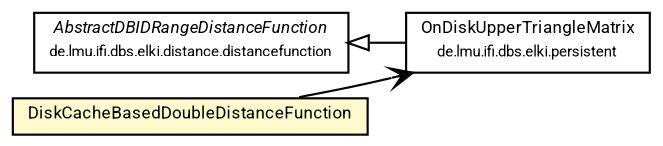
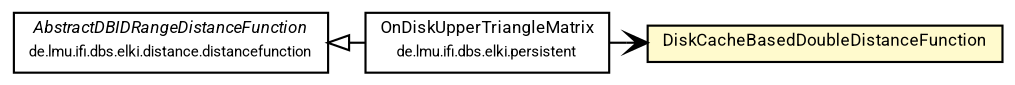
  digraph {
    fontname=Roboto
    nodesep=0.15
    rankdir=LR
    ranksep=0.25
    node [fontcolor=black fontname=Roboto fontsize=8 margin=0 shape=plaintext]
    edge [color=black fontname=Roboto fontsize=7 labelfontname=Roboto labelfontsize=7]
    n1 [height=0 label=<<table title="de.lmu.ifi.dbs.elki.distance.distancefunction.AbstractDBIDRangeDistanceFunction" border="0" cellborder="1" cellspacing="0" cellpadding="2" href="../AbstractDBIDRangeDistanceFunction.html" target="_parent"> 		<tr><td><table border="0" cellspacing="0" cellpadding="1"> 		<tr><td align="center" balign="center"> <font face="Roboto"><i>AbstractDBIDRangeDistanceFunction</i></font> </td></tr> 		<tr><td align="center" balign="center"> <font face="Roboto" point-size="7.0">de.lmu.ifi.dbs.elki.distance.distancefunction</font> </td></tr> 		</table></td></tr> 		</table>> width=0]
    n2 [height=0 label=<<table title="de.lmu.ifi.dbs.elki.persistent.OnDiskUpperTriangleMatrix" border="0" cellborder="1" cellspacing="0" cellpadding="2" href="../../../persistent/OnDiskUpperTriangleMatrix.html" target="_parent"> 		<tr><td><table border="0" cellspacing="0" cellpadding="1"> 		<tr><td align="center" balign="center"> <font face="Roboto">OnDiskUpperTriangleMatrix</font> </td></tr> 		<tr><td align="center" balign="center"> <font face="Roboto" point-size="7.0">de.lmu.ifi.dbs.elki.persistent</font> </td></tr> 		</table></td></tr> 		</table>> width=0]
    n3 [height=0 label=<<table title="de.lmu.ifi.dbs.elki.distance.distancefunction.external.DiskCacheBasedDoubleDistanceFunction" border="0" cellborder="1" cellspacing="0" cellpadding="2" bgcolor="lemonChiffon" href="DiskCacheBasedDoubleDistanceFunction.html" target="_parent"> 		<tr><td><table border="0" cellspacing="0" cellpadding="1"> 		<tr><td align="center" balign="center"> <font face="Roboto">DiskCacheBasedDoubleDistanceFunction</font> </td></tr> 		</table></td></tr> 		</table>> width=0]
    n1 -> n2 [arrowtail=empty dir=back weight=10]
-   n3 -> n2 [arrowhead=open weight=1]
+   n2 -> n3 [arrowhead=open weight=1]
  }
